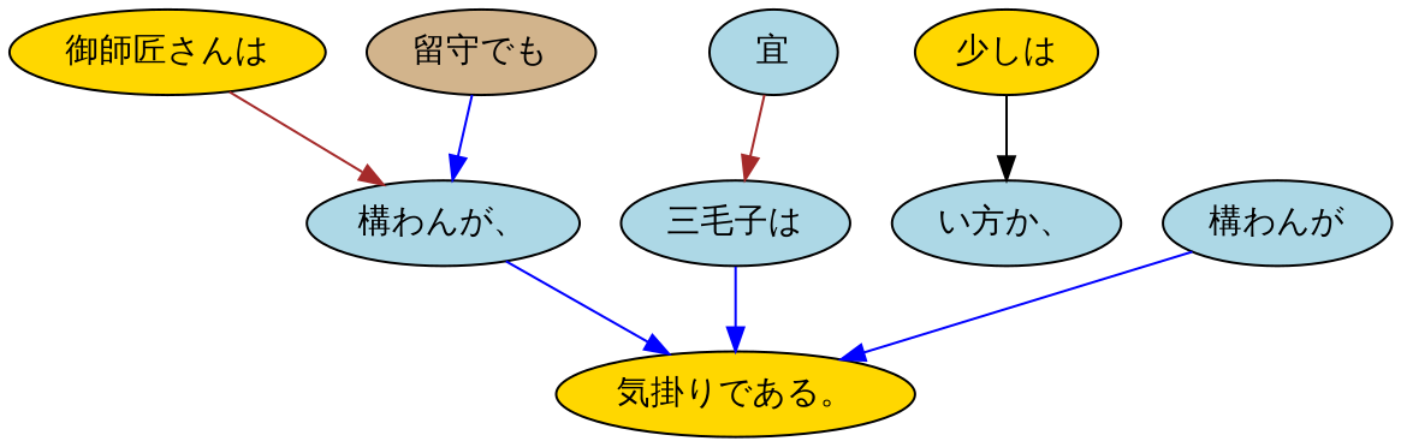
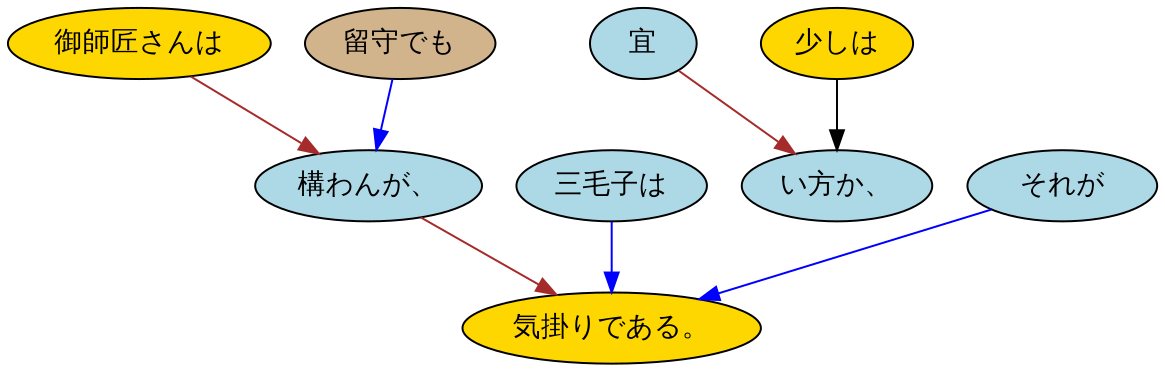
  digraph {
    fontname="DejaVu Serif"
    node [fillcolor=lightblue fontname="DejaVu Serif" style=filled]
    edge [color=blue fontname="DejaVu Serif"]
    n1 [fillcolor=gold label="御師匠さんは"]
    n2 [label="構わんが、"]
    n3 [fillcolor=gold label="気掛りである。"]
    n4 [fillcolor=tan label="留守でも"]
    n5 [label="三毛子は"]
    n6 [fillcolor=gold label="少しは"]
    n7 [label="い方か、"]
    n8 [label="宜"]
-   n9 [label="構わんが"]
+   n9 [label="それが"]
    n1 -> n2 [color=brown]
-   n2 -> n3
+   n2 -> n3 [color=brown]
    n4 -> n2
    n5 -> n3
    n6 -> n7 [color=black]
-   n8 -> n5 [color=brown]
+   n8 -> n7 [color=brown]
    n9 -> n3
  }
